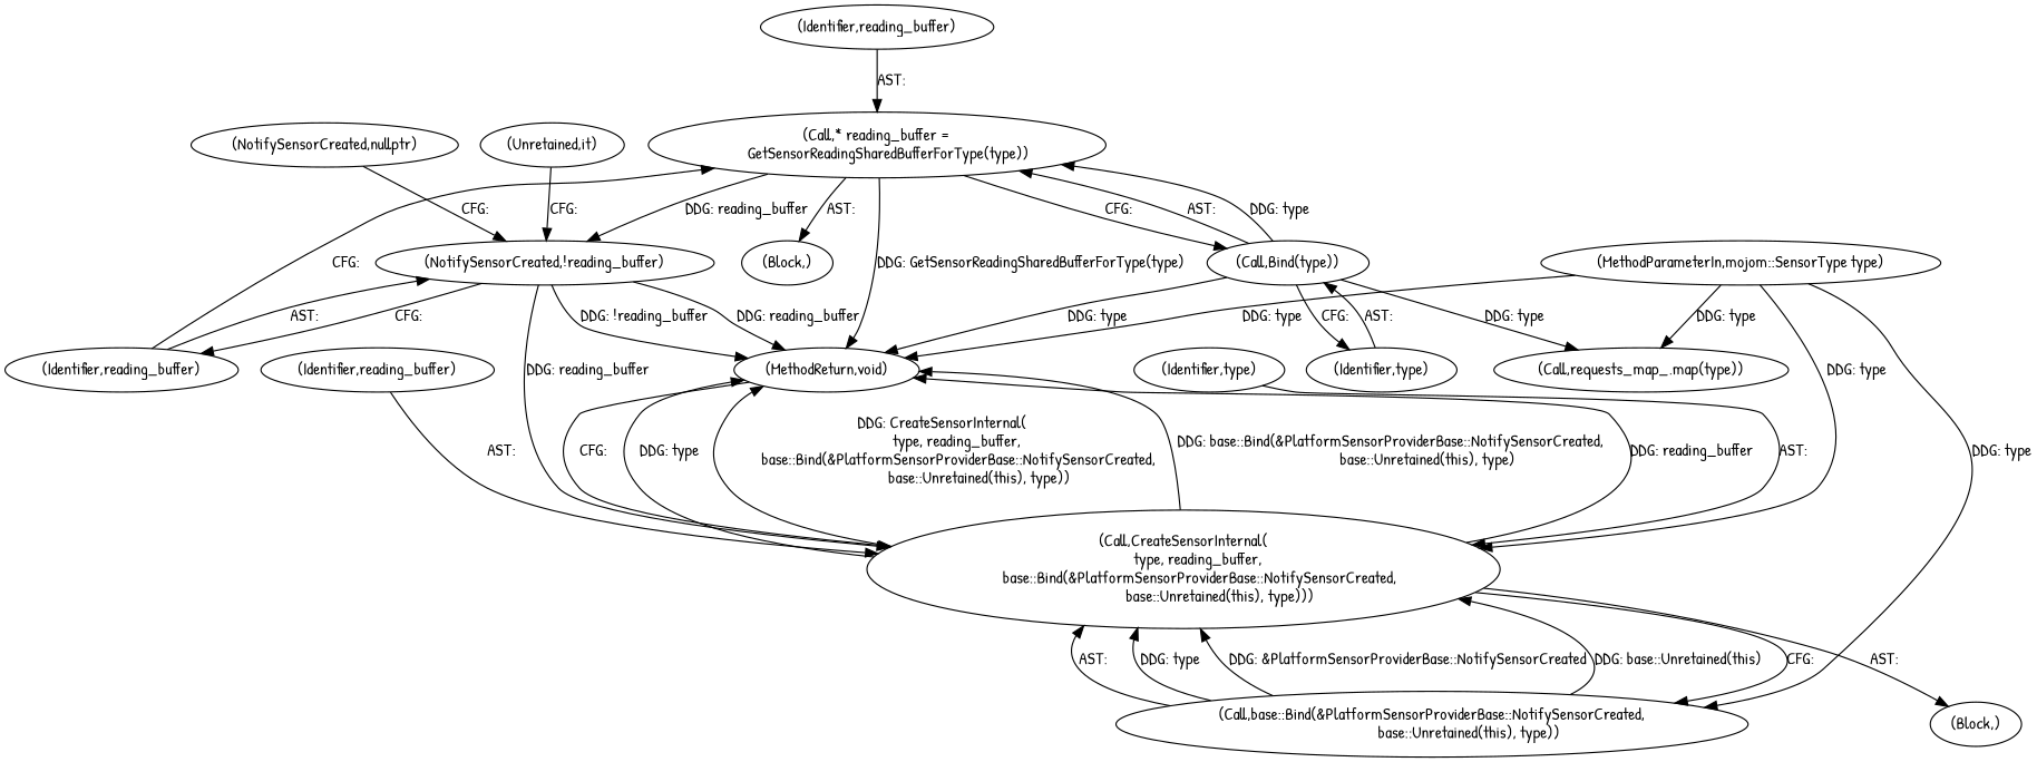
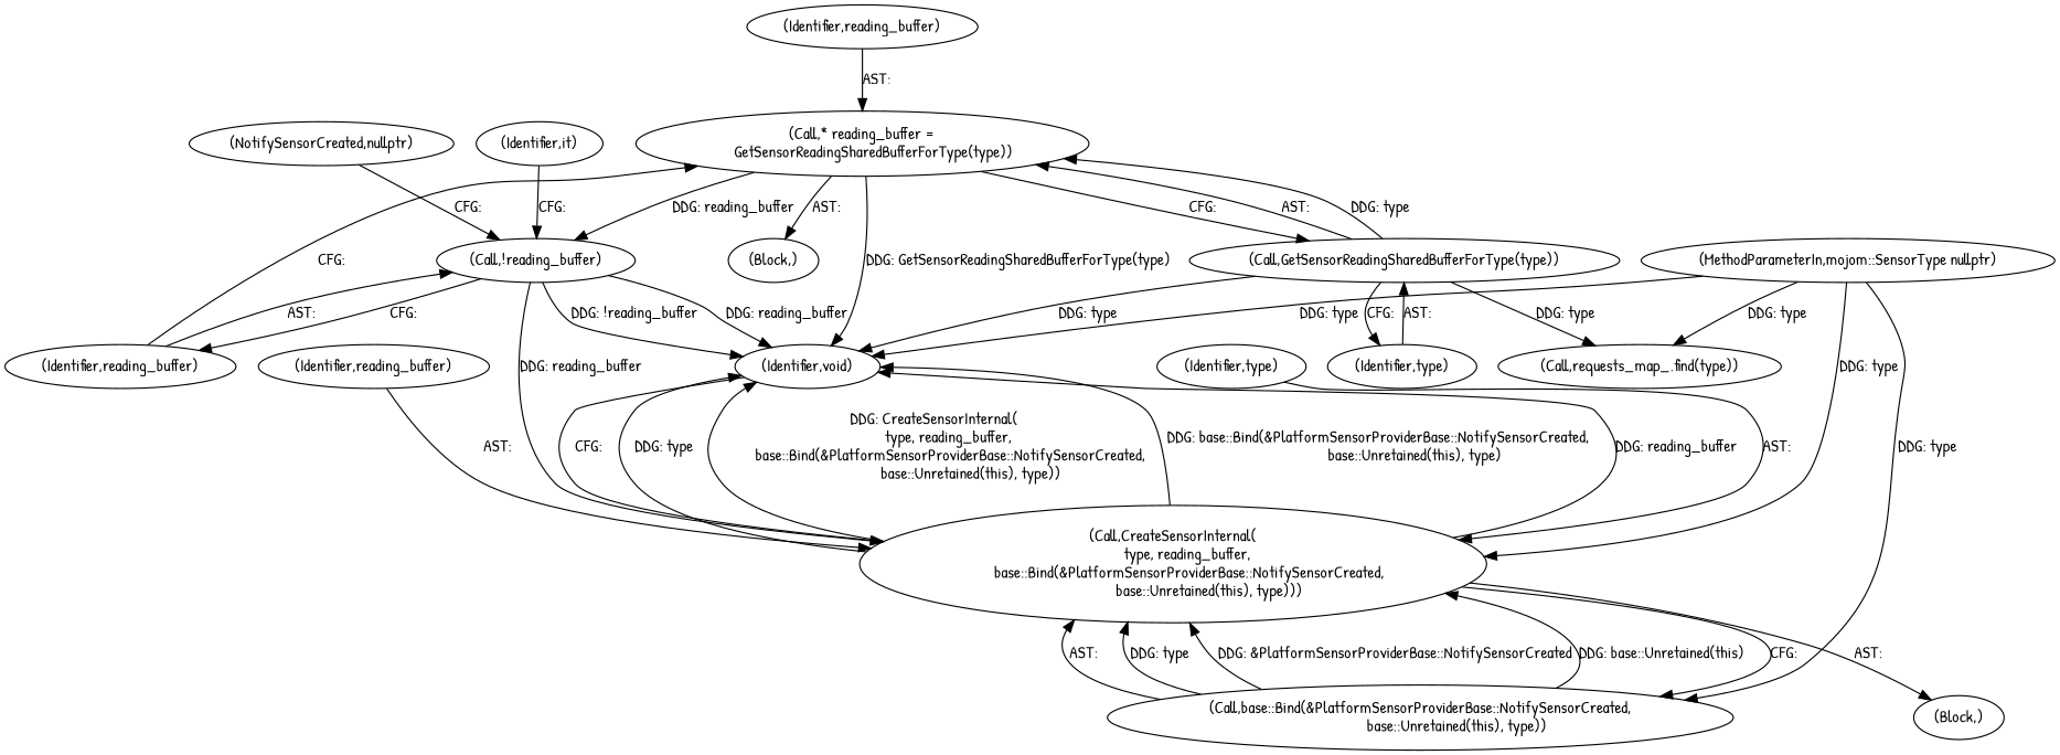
  digraph {
    fontname="Patrick Hand"
    node [fontname="Patrick Hand"]
    edge [fontname="Patrick Hand"]
    n1 [label="(Call,* reading_buffer =\n      GetSensorReadingSharedBufferForType(type))"]
-   n2 [label="(Call,Bind(type))"]
-   n3 [label="(NotifySensorCreated,!reading_buffer)"]
+   n2 [label="(Call,GetSensorReadingSharedBufferForType(type))"]
+   n3 [label="(Call,!reading_buffer)"]
    n4 [label="(Block,)"]
-   n5 [label="(MethodReturn,void)"]
+   n5 [label="(Identifier,void)"]
    n6 [label="(Identifier,type)"]
-   n7 [label="(Call,requests_map_.map(type))"]
+   n7 [label="(Call,requests_map_.find(type))"]
    n8 [label="(Call,CreateSensorInternal(\n        type, reading_buffer,\n         base::Bind(&PlatformSensorProviderBase::NotifySensorCreated,\n                    base::Unretained(this), type)))"]
    n9 [label="(Identifier,reading_buffer)"]
-   n10 [label="(MethodParameterIn,mojom::SensorType type)"]
+   n10 [label="(MethodParameterIn,mojom::SensorType nullptr)"]
    n11 [label="(Call,base::Bind(&PlatformSensorProviderBase::NotifySensorCreated,\n                    base::Unretained(this), type))"]
    n12 [label="(Block,)"]
    n13 [label="(Identifier,type)"]
    n14 [label="(Identifier,reading_buffer)"]
    n15 [label="(NotifySensorCreated,nullptr)"]
-   n16 [label="(Unretained,it)"]
+   n16 [label="(Identifier,it)"]
    n17 [label="(Identifier,reading_buffer)"]
    n1 -> n2 [label="CFG: "]
    n1 -> n3 [label="DDG: reading_buffer"]
    n1 -> n4 [label="AST: "]
    n1 -> n5 [label="DDG: GetSensorReadingSharedBufferForType(type)"]
    n2 -> n1 [label="AST: "]
    n2 -> n1 [label="DDG: type"]
    n2 -> n5 [label="DDG: type"]
    n2 -> n6 [label="CFG: "]
    n2 -> n7 [label="DDG: type"]
    n3 -> n5 [label="DDG: !reading_buffer"]
    n3 -> n5 [label="DDG: reading_buffer"]
    n3 -> n8 [label="DDG: reading_buffer"]
    n3 -> n9 [label="CFG: "]
    n5 -> n8 [label="CFG: "]
    n6 -> n2 [label="AST: "]
    n8 -> n5 [label="DDG: type"]
    n8 -> n5 [label="DDG: CreateSensorInternal(\n        type, reading_buffer,\n         base::Bind(&PlatformSensorProviderBase::NotifySensorCreated,\n                    base::Unretained(this), type))"]
    n8 -> n5 [label="DDG: base::Bind(&PlatformSensorProviderBase::NotifySensorCreated,\n                    base::Unretained(this), type)"]
    n8 -> n5 [label="DDG: reading_buffer"]
    n8 -> n11 [label="CFG: "]
    n8 -> n12 [label="AST: "]
    n9 -> n1 [label="CFG: "]
    n9 -> n3 [label="AST: "]
    n10 -> n5 [label="DDG: type"]
    n10 -> n7 [label="DDG: type"]
    n10 -> n8 [label="DDG: type"]
    n10 -> n11 [label="DDG: type"]
    n11 -> n8 [label="AST: "]
    n11 -> n8 [label="DDG: type"]
    n11 -> n8 [label="DDG: &PlatformSensorProviderBase::NotifySensorCreated"]
    n11 -> n8 [label="DDG: base::Unretained(this)"]
    n13 -> n8 [label="AST: "]
    n14 -> n8 [label="AST: "]
    n15 -> n3 [label="CFG: "]
    n16 -> n3 [label="CFG: "]
    n17 -> n1 [label="AST: "]
  }
